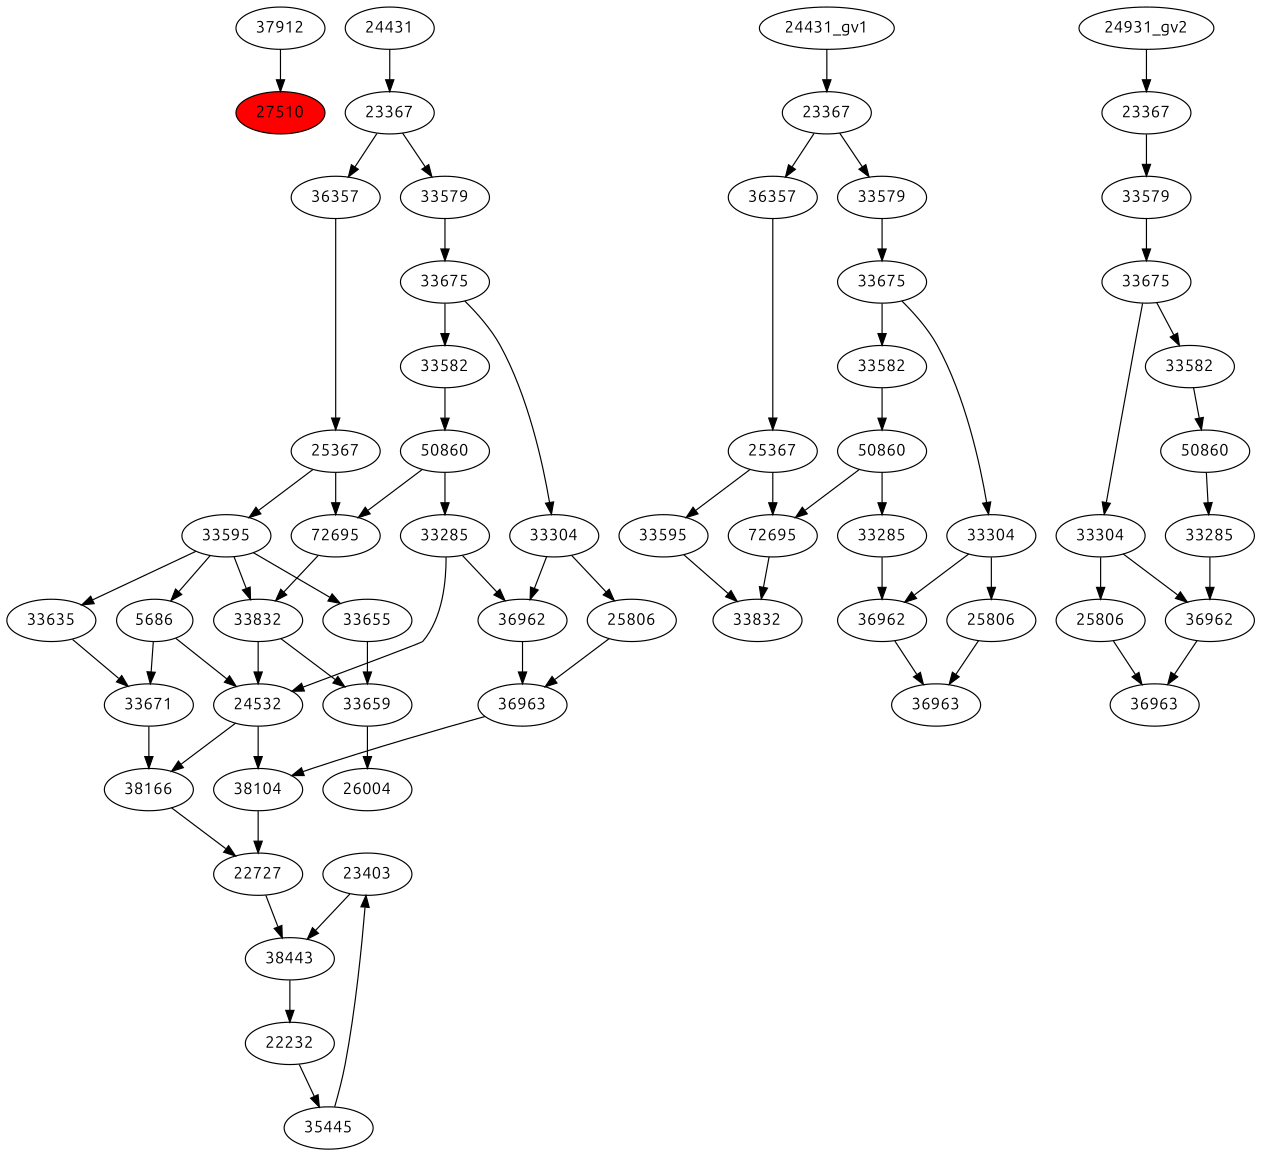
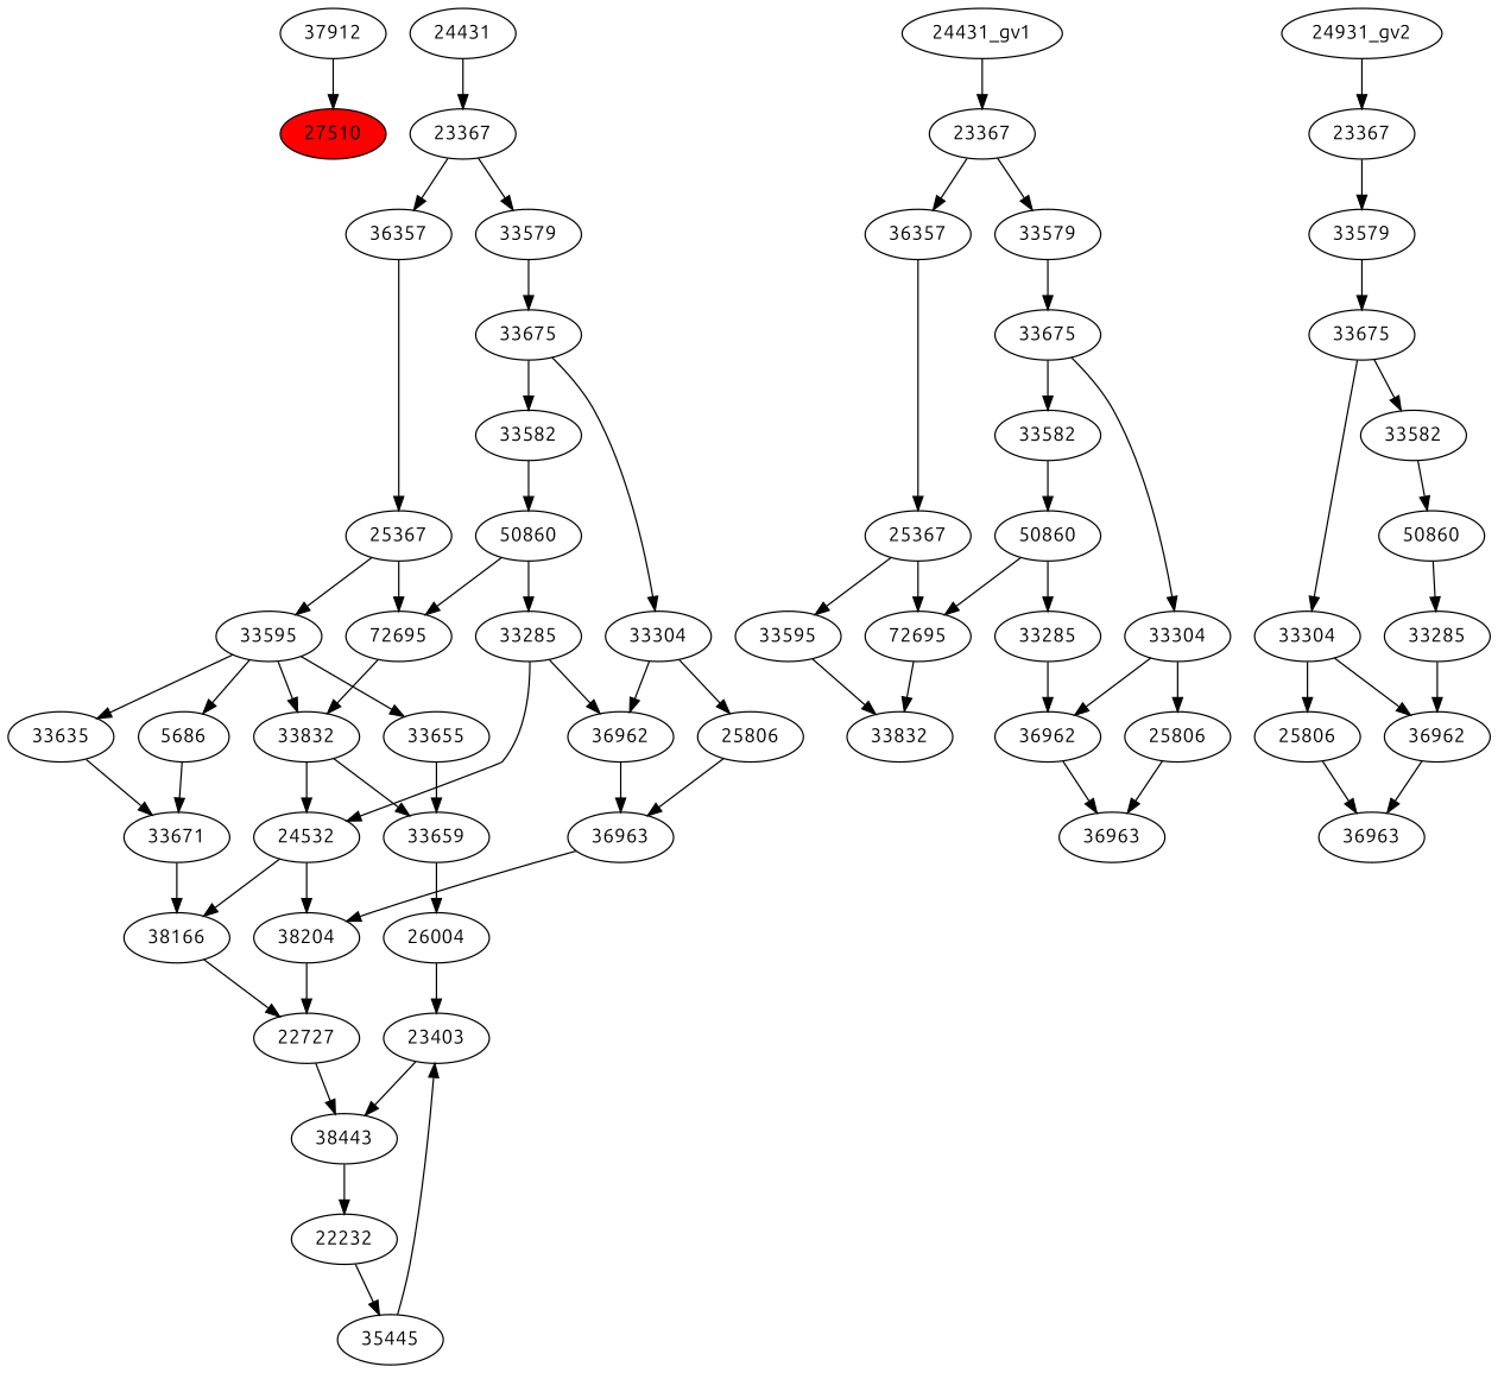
  strict digraph {
    fontname=Ubuntu
    node [fontname=Ubuntu]
    edge [fontname=Ubuntu]
    n1 [fillcolor=red label=27510 style=filled]
    n2 [label=37912]
    n3 [label=23403]
    n4 [label=35445]
    n5 [label=26004]
    n6 [label=22232]
    n7 [label=33659]
    n8 [label=38443]
    n9 [label=33655]
    n10 [label=33832]
    n11 [label=24532]
-   n12 [label=38104]
+   n12 [label=38204]
    n13 [label=38166]
    n14 [label=22727]
    n15 [label=33595]
    n16 [label=5686]
    n17 [label=33635]
    n18 [label=33671]
    n19 [label=72695]
    n20 [label=25367]
    n21 [label=50860]
    n22 [label=33285]
    n23 [label=36962]
    n24 [label=36963]
    n25 [label=36357]
    n26 [label=33582]
    n27 [label=25806]
    n28 [label=23367]
    n29 [label=33579]
    n30 [label=33675]
    n31 [label=33304]
    n32 [label=24431]
    n33 [label=33832]
    n34 [label=72695]
    n35 [label=33595]
    n36 [label=25367]
    n37 [label=50860]
    n38 [label=33285]
    n39 [label=36962]
    n40 [label=36357]
    n41 [label=33582]
    n42 [label=36963]
    n43 [label=25806]
    n44 [label=23367]
    n45 [label=33579]
    n46 [label=33675]
    n47 [label=33304]
    "24431_gv1"
    n49 [label=36963]
    n50 [label=36962]
    n51 [label=25806]
    n52 [label=33285]
    n53 [label=33304]
    n54 [label=50860]
    n55 [label=33675]
    n56 [label=33582]
    n57 [label=33579]
    n58 [label=23367]
    n59 [label="24931_gv2"]
    subgraph sub_1 {
      n1
      n2
      n3
      n4
      n5
      n6
      n7
      n8
      n9
      n10
      n11
      n12
      n13
      n14
      n15
      n16
      n17
      n18
      n19
      n20
      n21
      n22
      n23
      n24
      n25
      n26
      n27
      n28
      n29
      n30
      n31
      n32
    }
    subgraph sub_2 {
      n33
      n34
      n35
      n36
      n37
      n38
      n39
      n40
      n41
      n42
      n43
      n44
      n45
      n46
      n47
      "24431_gv1"
    }
    subgraph sub_3 {
      n49
      n50
      n51
      n52
      n53
      n54
      n55
      n56
      n57
      n58
      n59
    }
    n2 -> n1
    n3 -> n8
    n4 -> n3
+   n5 -> n3
    n6 -> n4
    n7 -> n5
    n8 -> n6
    n9 -> n7
    n10 -> n7
    n10 -> n11
    n11 -> n12
    n11 -> n13
    n12 -> n14
    n13 -> n14
    n14 -> n8
    n15 -> n9
    n15 -> n10
    n15 -> n16
    n15 -> n17
-   n16 -> n11
    n16 -> n18
    n17 -> n18
    n18 -> n13
    n19 -> n10
    n20 -> n15
    n20 -> n19
    n21 -> n19
    n21 -> n22
    n22 -> n11
    n22 -> n23
    n23 -> n24
    n24 -> n12
    n25 -> n20
    n26 -> n21
    n27 -> n24
    n28 -> n25
    n28 -> n29
    n29 -> n30
    n30 -> n26
    n30 -> n31
    n31 -> n23
    n31 -> n27
    n32 -> n28
    n34 -> n33
    n35 -> n33
    n36 -> n34
    n36 -> n35
    n37 -> n34
    n37 -> n38
    n38 -> n39
    n39 -> n42
    n40 -> n36
    n41 -> n37
    n43 -> n42
    n44 -> n40
    n44 -> n45
    n45 -> n46
    n46 -> n41
    n46 -> n47
    n47 -> n39
    n47 -> n43
    "24431_gv1" -> n44
    n50 -> n49
    n51 -> n49
    n52 -> n50
    n53 -> n50
    n53 -> n51
    n54 -> n52
    n55 -> n53
    n55 -> n56
    n56 -> n54
    n57 -> n55
    n58 -> n57
    n59 -> n58
  }
